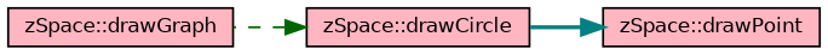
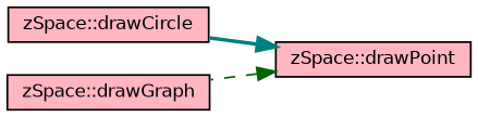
  digraph {
    rankdir=RL
    node [color=black fillcolor=lightpink fontname=Helvetica fontsize=10 shape=box style=filled]
    edge [dir=back fontname=Helvetica fontsize=10 labelfontname=Helvetica labelfontsize=10]
    n1 [fontcolor=black height=0.2 label="zSpace::drawPoint" width=0.4]
    n2 [height=0.2 label="zSpace::drawCircle" width=0.4]
    n3 [height=0.2 label="zSpace::drawGraph" width=0.4]
    n1 -> n2 [color=teal style=bold]
-   n2 -> n3 [color=darkgreen style=dashed]
+   n1 -> n3 [color=darkgreen style=dashed]
  }
